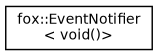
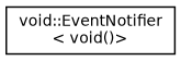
  digraph {
    rankdir=LR
-   n1 [color=black fillcolor=white fontname=Helvetica fontsize=10 height=0.2 label="fox::EventNotifier\l\< void()\>" shape=record style=filled width=0.4]
+   n1 [color=black fillcolor=white fontname=Helvetica fontsize=10 height=0.2 label="void::EventNotifier\l\< void()\>" shape=record style=filled width=0.4]
  }
